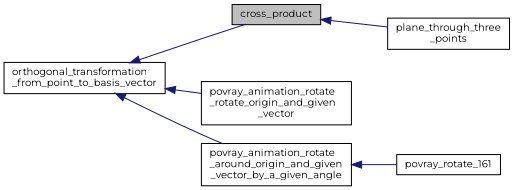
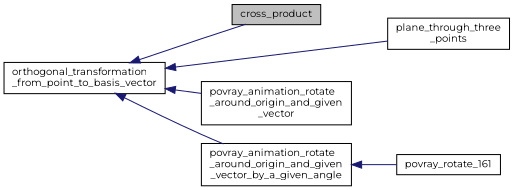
  digraph {
    fontname=Montserrat
    rankdir=LR
    node [color=black fillcolor=white fontname=Montserrat fontsize=10 shape=record style=filled]
    edge [color=midnightblue dir=back fontname=Montserrat fontsize=10 labelfontname=Helvetica labelfontsize=10 style=solid]
    n1 [fillcolor=grey75 fontcolor=black height=0.2 label=cross_product width=0.4]
    n2 [height=0.2 label="plane_through_three\l_points" width=0.4]
    n3 [height=0.2 label="orthogonal_transformation\l_from_point_to_basis_vector" width=0.4]
-   n4 [height=0.2 label="povray_animation_rotate\l_rotate_origin_and_given\l_vector" width=0.4]
+   n4 [height=0.2 label="povray_animation_rotate\l_around_origin_and_given\l_vector" width=0.4]
    n5 [height=0.2 label="povray_animation_rotate\l_around_origin_and_given\l_vector_by_a_given_angle" width=0.4]
    n6 [height=0.2 label=povray_rotate_161 width=0.4]
-   n1 -> n2
+   n3 -> n2
    n3 -> n1
    n3 -> n4
    n3 -> n5
    n5 -> n6
  }
